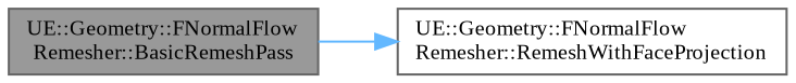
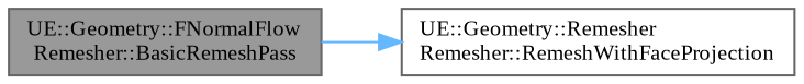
  digraph {
    rankdir=LR
    fontname="Liberation Serif"
    node [fontname="Liberation Serif" fontsize=10 shape=box style=filled]
    n1 [color=gray40 fillcolor=grey60 fontcolor=black height=0.2 label="UE::Geometry::FNormalFlow\lRemesher::BasicRemeshPass" width=0.4]
-   n2 [color=grey40 fillcolor=white height=0.2 label="UE::Geometry::FNormalFlow\lRemesher::RemeshWithFaceProjection" width=0.4]
+   n2 [color=grey40 fillcolor=white height=0.2 label="UE::Geometry::Remesher\lRemesher::RemeshWithFaceProjection" width=0.4]
    n1 -> n2 [color=steelblue1 fontname="Liberation Serif" fontsize=10 labelfontname=Helvetica labelfontsize=10 style=solid]
  }
